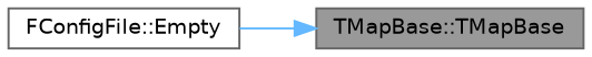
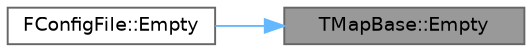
  digraph {
    rankdir=RL
    node [fontname=Helvetica fontsize=10 shape=box style=filled]
-   n1 [color=gray40 fillcolor=grey60 fontcolor=black height=0.2 label="TMapBase::TMapBase" width=0.4]
+   n1 [color=gray40 fillcolor=grey60 fontcolor=black height=0.2 label="TMapBase::Empty" width=0.4]
    n2 [color=grey40 fillcolor=white height=0.2 label="FConfigFile::Empty" width=0.4]
    n1 -> n2 [color=steelblue1 dir=back fontname=Helvetica fontsize=10 labelfontname=Helvetica labelfontsize=10 style=solid]
  }
